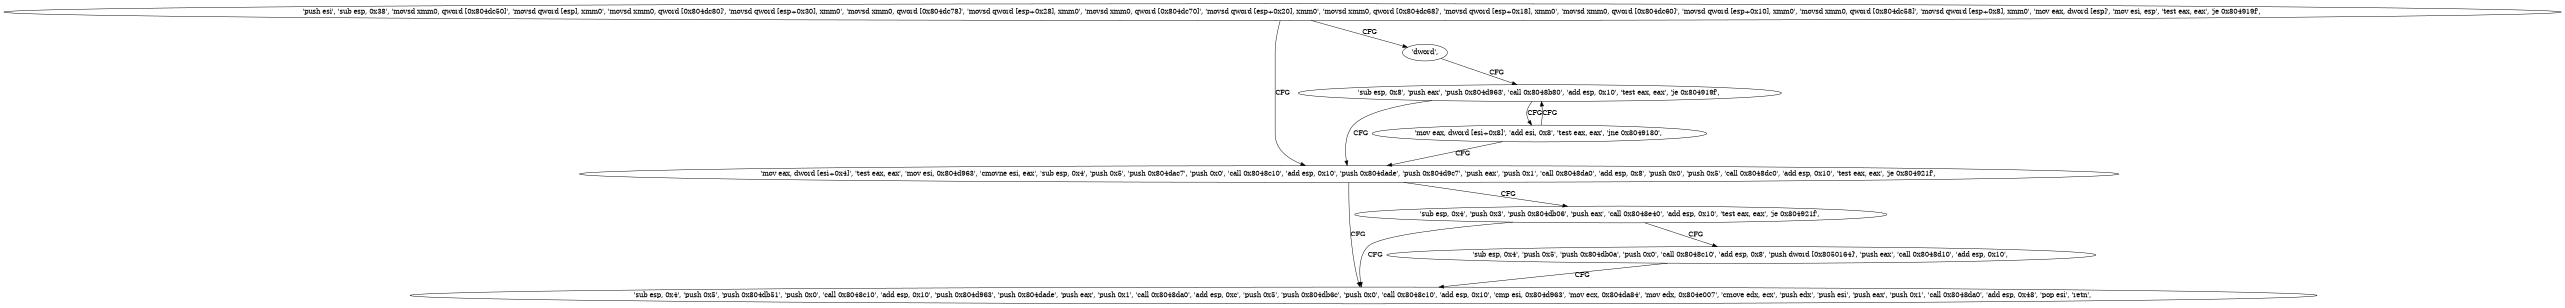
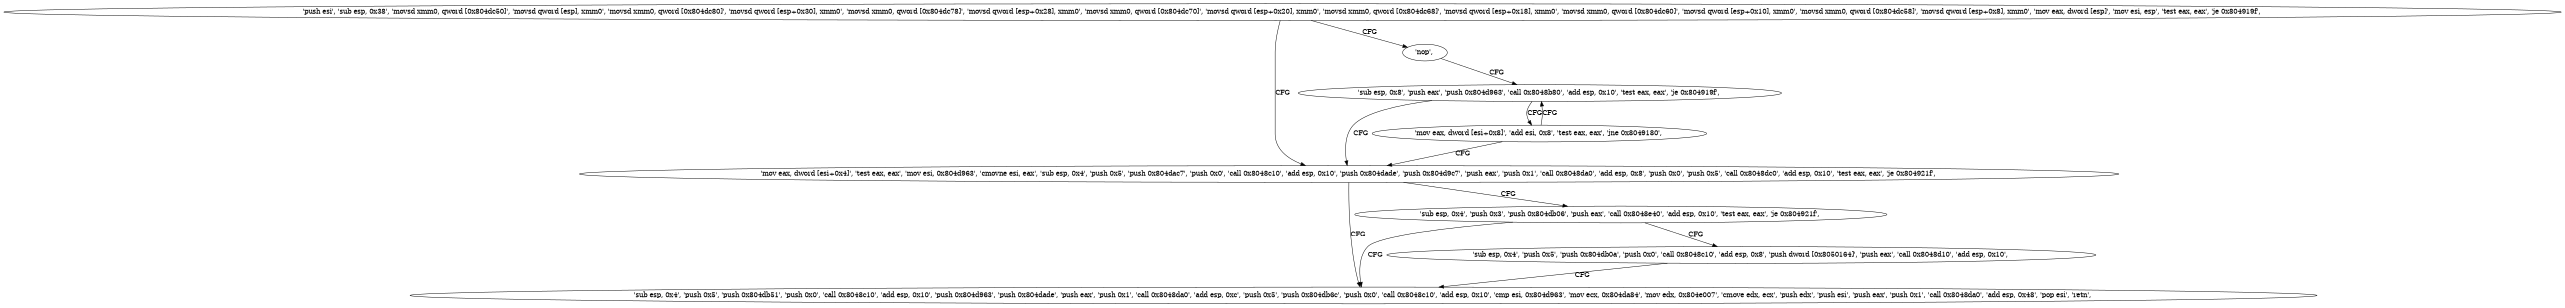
  digraph {
    n1 [label="'push esi', 'sub esp, 0x38', 'movsd xmm0, qword [0x804dc50]', 'movsd qword [esp], xmm0', 'movsd xmm0, qword [0x804dc80]', 'movsd qword [esp+0x30], xmm0', 'movsd xmm0, qword [0x804dc78]', 'movsd qword [esp+0x28], xmm0', 'movsd xmm0, qword [0x804dc70]', 'movsd qword [esp+0x20], xmm0', 'movsd xmm0, qword [0x804dc68]', 'movsd qword [esp+0x18], xmm0', 'movsd xmm0, qword [0x804dc60]', 'movsd qword [esp+0x10], xmm0', 'movsd xmm0, qword [0x804dc58]', 'movsd qword [esp+0x8], xmm0', 'mov eax, dword [esp]', 'mov esi, esp', 'test eax, eax', 'je 0x804919f', "]
    n2 [label="'mov eax, dword [esi+0x4]', 'test eax, eax', 'mov esi, 0x804d963', 'cmovne esi, eax', 'sub esp, 0x4', 'push 0x5', 'push 0x804dac7', 'push 0x0', 'call 0x8048c10', 'add esp, 0x10', 'push 0x804dade', 'push 0x804d9c7', 'push eax', 'push 0x1', 'call 0x8048da0', 'add esp, 0x8', 'push 0x0', 'push 0x5', 'call 0x8048dc0', 'add esp, 0x10', 'test eax, eax', 'je 0x804921f', "]
-   n3 [label="'dword',"]
+   n3 [label="'nop', "]
    n4 [label="'sub esp, 0x4', 'push 0x5', 'push 0x804db51', 'push 0x0', 'call 0x8048c10', 'add esp, 0x10', 'push 0x804d963', 'push 0x804dade', 'push eax', 'push 0x1', 'call 0x8048da0', 'add esp, 0xc', 'push 0x5', 'push 0x804db6c', 'push 0x0', 'call 0x8048c10', 'add esp, 0x10', 'cmp esi, 0x804d963', 'mov ecx, 0x804da84', 'mov edx, 0x804e007', 'cmove edx, ecx', 'push edx', 'push esi', 'push eax', 'push 0x1', 'call 0x8048da0', 'add esp, 0x48', 'pop esi', 'retn', "]
    n5 [label="'sub esp, 0x4', 'push 0x3', 'push 0x804db06', 'push eax', 'call 0x8048e40', 'add esp, 0x10', 'test eax, eax', 'je 0x804921f', "]
    n6 [label="'sub esp, 0x8', 'push eax', 'push 0x804d963', 'call 0x8048b80', 'add esp, 0x10', 'test eax, eax', 'je 0x804919f', "]
    n7 [label="'sub esp, 0x4', 'push 0x5', 'push 0x804db0a', 'push 0x0', 'call 0x8048c10', 'add esp, 0x8', 'push dword [0x8050164]', 'push eax', 'call 0x8048d10', 'add esp, 0x10', "]
    n8 [label="'mov eax, dword [esi+0x8]', 'add esi, 0x8', 'test eax, eax', 'jne 0x8049180', "]
    n1 -> n2 [label=CFG]
    n1 -> n3 [label=CFG]
    n2 -> n4 [label=CFG]
    n2 -> n5 [label=CFG]
    n3 -> n6 [label=CFG]
    n5 -> n4 [label=CFG]
    n5 -> n7 [label=CFG]
    n6 -> n2 [label=CFG]
    n6 -> n8 [label=CFG]
    n7 -> n4 [label=CFG]
    n8 -> n2 [label=CFG]
    n8 -> n6 [label=CFG]
  }
